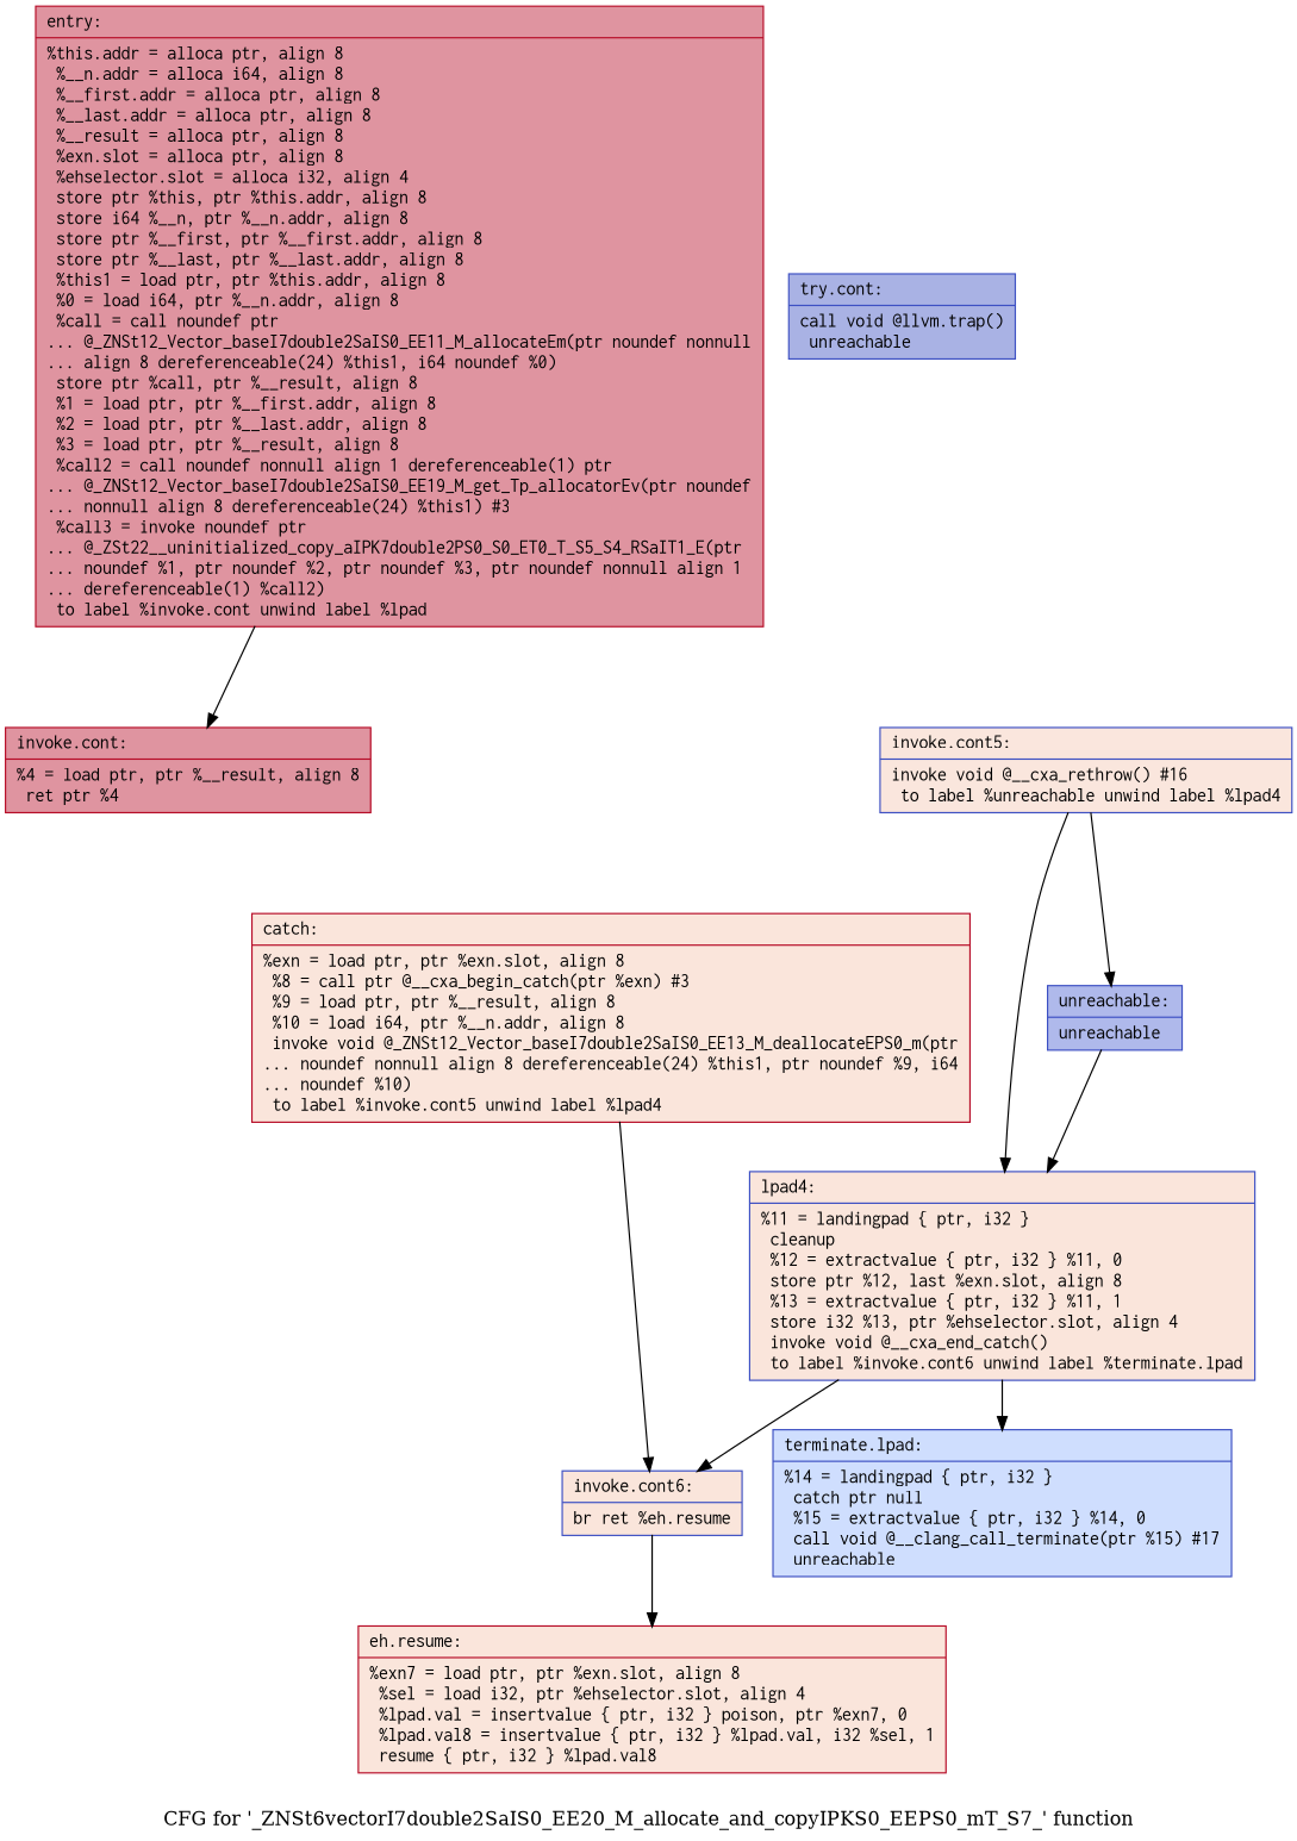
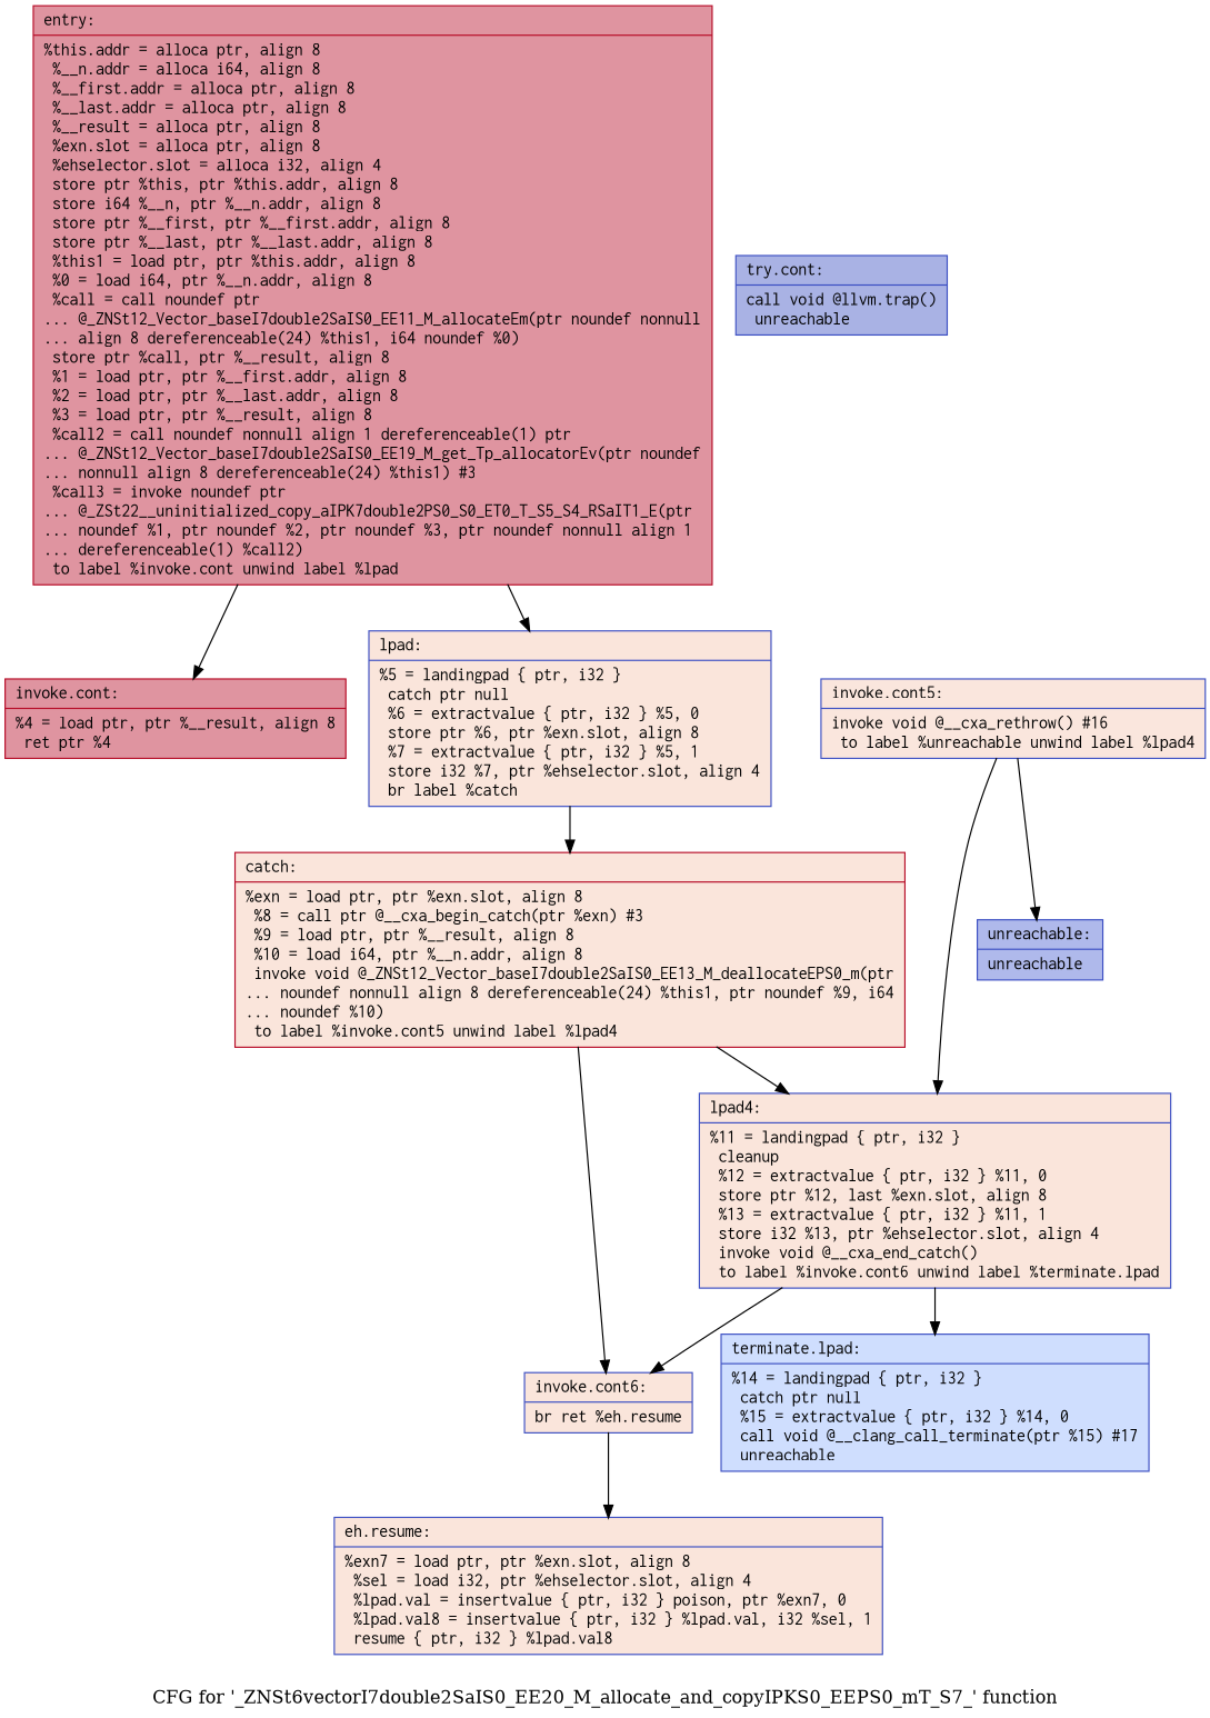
  digraph {
    label="CFG for '_ZNSt6vectorI7double2SaIS0_EE20_M_allocate_and_copyIPKS0_EEPS0_mT_S7_' function"
    node [color="#3d50c3ff" fillcolor="#f4c5ad70" fontname=Courier shape=record style=filled]
    n1 [color="#b70d28ff" fillcolor="#b70d2870" label="{entry:\l|  %this.addr = alloca ptr, align 8\l  %__n.addr = alloca i64, align 8\l  %__first.addr = alloca ptr, align 8\l  %__last.addr = alloca ptr, align 8\l  %__result = alloca ptr, align 8\l  %exn.slot = alloca ptr, align 8\l  %ehselector.slot = alloca i32, align 4\l  store ptr %this, ptr %this.addr, align 8\l  store i64 %__n, ptr %__n.addr, align 8\l  store ptr %__first, ptr %__first.addr, align 8\l  store ptr %__last, ptr %__last.addr, align 8\l  %this1 = load ptr, ptr %this.addr, align 8\l  %0 = load i64, ptr %__n.addr, align 8\l  %call = call noundef ptr\l... @_ZNSt12_Vector_baseI7double2SaIS0_EE11_M_allocateEm(ptr noundef nonnull\l... align 8 dereferenceable(24) %this1, i64 noundef %0)\l  store ptr %call, ptr %__result, align 8\l  %1 = load ptr, ptr %__first.addr, align 8\l  %2 = load ptr, ptr %__last.addr, align 8\l  %3 = load ptr, ptr %__result, align 8\l  %call2 = call noundef nonnull align 1 dereferenceable(1) ptr\l... @_ZNSt12_Vector_baseI7double2SaIS0_EE19_M_get_Tp_allocatorEv(ptr noundef\l... nonnull align 8 dereferenceable(24) %this1) #3\l  %call3 = invoke noundef ptr\l... @_ZSt22__uninitialized_copy_aIPK7double2PS0_S0_ET0_T_S5_S4_RSaIT1_E(ptr\l... noundef %1, ptr noundef %2, ptr noundef %3, ptr noundef nonnull align 1\l... dereferenceable(1) %call2)\l          to label %invoke.cont unwind label %lpad\l}"]
    n2 [color="#b70d28ff" fillcolor="#b70d2870" label="{invoke.cont:\l|  %4 = load ptr, ptr %__result, align 8\l  ret ptr %4\l}"]
+   n3 [label="{lpad:\l|  %5 = landingpad \{ ptr, i32 \}\l          catch ptr null\l  %6 = extractvalue \{ ptr, i32 \} %5, 0\l  store ptr %6, ptr %exn.slot, align 8\l  %7 = extractvalue \{ ptr, i32 \} %5, 1\l  store i32 %7, ptr %ehselector.slot, align 4\l  br label %catch\l}"]
    n4 [color="#b70d28ff" label="{catch:\l|  %exn = load ptr, ptr %exn.slot, align 8\l  %8 = call ptr @__cxa_begin_catch(ptr %exn) #3\l  %9 = load ptr, ptr %__result, align 8\l  %10 = load i64, ptr %__n.addr, align 8\l  invoke void @_ZNSt12_Vector_baseI7double2SaIS0_EE13_M_deallocateEPS0_m(ptr\l... noundef nonnull align 8 dereferenceable(24) %this1, ptr noundef %9, i64\l... noundef %10)\l          to label %invoke.cont5 unwind label %lpad4\l}"]
    n5 [label="{lpad4:\l|  %11 = landingpad \{ ptr, i32 \}\l          cleanup\l  %12 = extractvalue \{ ptr, i32 \} %11, 0\l  store ptr %12, last %exn.slot, align 8\l  %13 = extractvalue \{ ptr, i32 \} %11, 1\l  store i32 %13, ptr %ehselector.slot, align 4\l  invoke void @__cxa_end_catch()\l          to label %invoke.cont6 unwind label %terminate.lpad\l}"]
    n6 [label="{invoke.cont6:\l|  br ret %eh.resume\l}"]
    n7 [fillcolor="#f3c7b170" label="{invoke.cont5:\l|  invoke void @__cxa_rethrow() #16\l          to label %unreachable unwind label %lpad4\l}"]
    n8 [fillcolor="#4961d270" label="{unreachable:\l|  unreachable\l}"]
    n9 [fillcolor="#93b5fe70" label="{terminate.lpad:\l|  %14 = landingpad \{ ptr, i32 \}\l          catch ptr null\l  %15 = extractvalue \{ ptr, i32 \} %14, 0\l  call void @__clang_call_terminate(ptr %15) #17\l  unreachable\l}"]
-   n10 [color="#b70d28ff" label="{eh.resume:\l|  %exn7 = load ptr, ptr %exn.slot, align 8\l  %sel = load i32, ptr %ehselector.slot, align 4\l  %lpad.val = insertvalue \{ ptr, i32 \} poison, ptr %exn7, 0\l  %lpad.val8 = insertvalue \{ ptr, i32 \} %lpad.val, i32 %sel, 1\l  resume \{ ptr, i32 \} %lpad.val8\l}"]
+   n10 [label="{eh.resume:\l|  %exn7 = load ptr, ptr %exn.slot, align 8\l  %sel = load i32, ptr %ehselector.slot, align 4\l  %lpad.val = insertvalue \{ ptr, i32 \} poison, ptr %exn7, 0\l  %lpad.val8 = insertvalue \{ ptr, i32 \} %lpad.val, i32 %sel, 1\l  resume \{ ptr, i32 \} %lpad.val8\l}"]
    n11 [fillcolor="#3d50c370" label="{try.cont:\l|  call void @llvm.trap()\l  unreachable\l}"]
    n1 -> n2
-   n8 -> n5
+   n1 -> n3
+   n3 -> n4
+   n4 -> n5
    n4 -> n6
    n5 -> n6
    n5 -> n9
    n6 -> n10
    n7 -> n5
    n7 -> n8
  }
